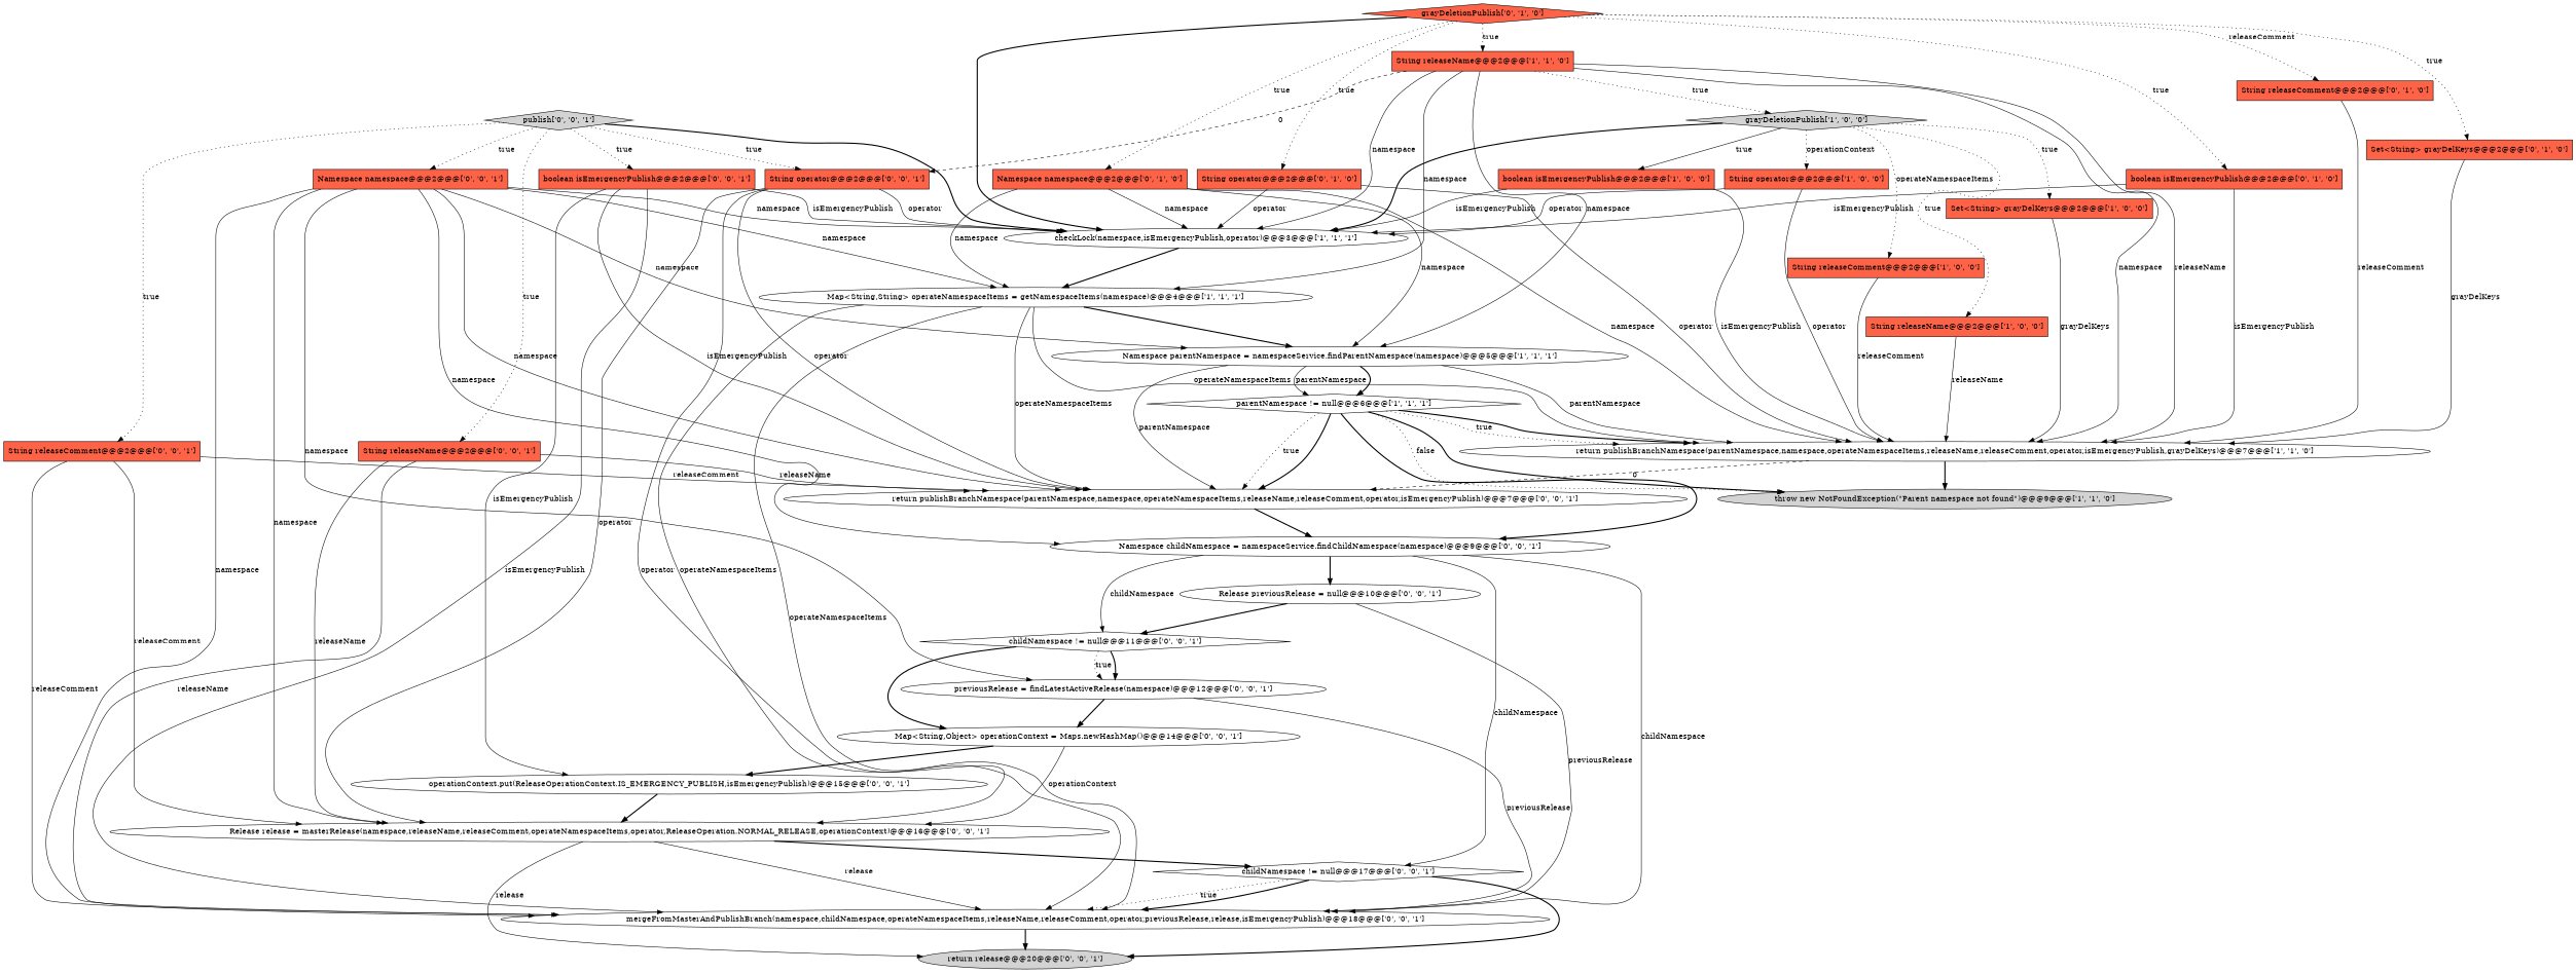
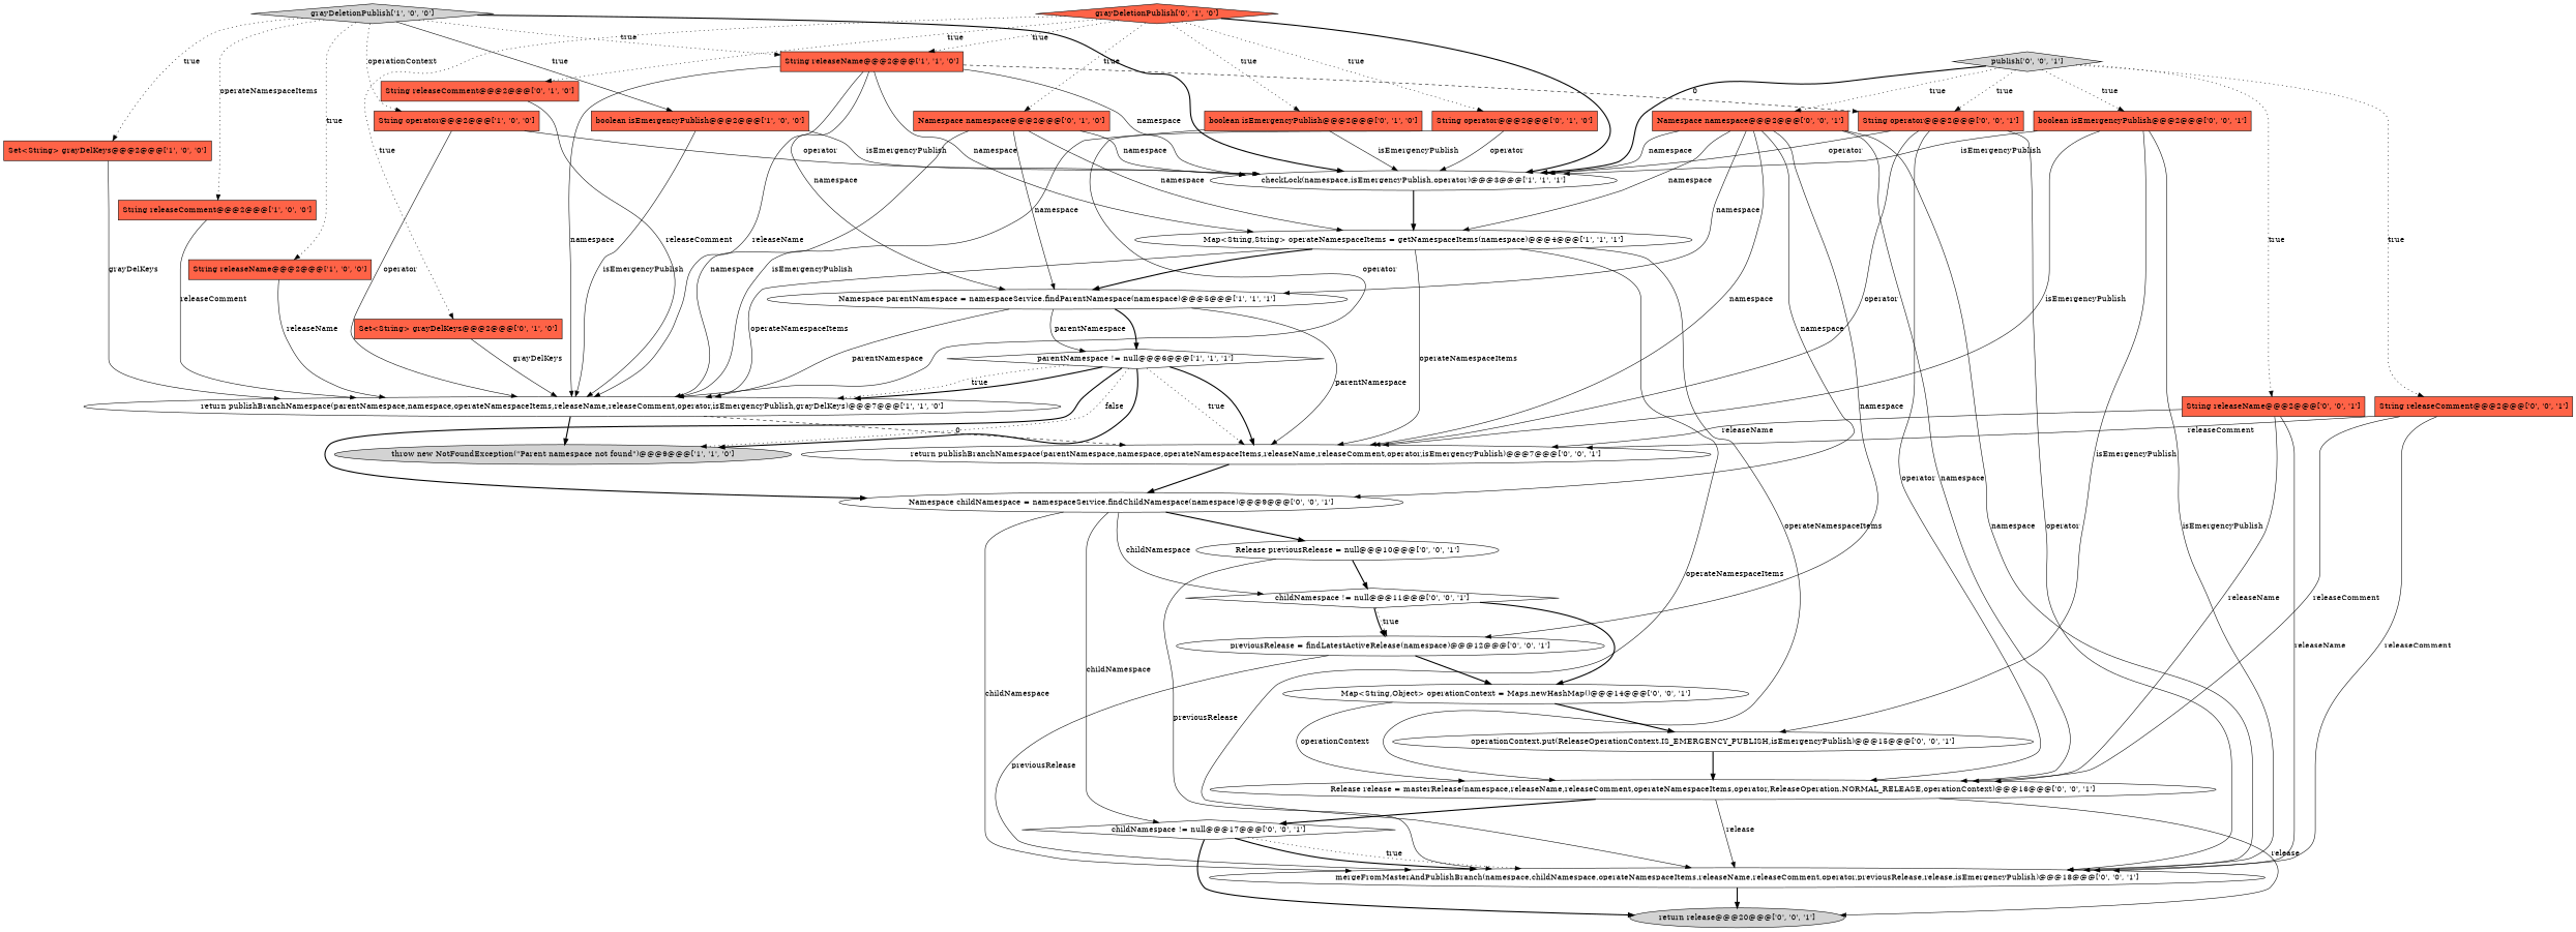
  digraph {
    node [fillcolor=tomato shape=box style=filled]
    edge [style=solid]
    n1 [label="String operator@@@2@@@['0', '0', '1']"]
    n2 [fillcolor=white label="checkLock(namespace,isEmergencyPublish,operator)@@@3@@@['1', '1', '1']" shape=ellipse]
    n3 [fillcolor=white label="return publishBranchNamespace(parentNamespace,namespace,operateNamespaceItems,releaseName,releaseComment,operator,isEmergencyPublish)@@@7@@@['0', '0', '1']" shape=ellipse]
    n4 [fillcolor=white label="mergeFromMasterAndPublishBranch(namespace,childNamespace,operateNamespaceItems,releaseName,releaseComment,operator,previousRelease,release,isEmergencyPublish)@@@18@@@['0', '0', '1']" shape=ellipse]
    n5 [fillcolor=white label="Release release = masterRelease(namespace,releaseName,releaseComment,operateNamespaceItems,operator,ReleaseOperation.NORMAL_RELEASE,operationContext)@@@16@@@['0', '0', '1']" shape=ellipse]
    n6 [fillcolor=white label="Map<String,String> operateNamespaceItems = getNamespaceItems(namespace)@@@4@@@['1', '1', '1']" shape=ellipse]
    n7 [fillcolor=white label="Namespace childNamespace = namespaceService.findChildNamespace(namespace)@@@9@@@['0', '0', '1']" shape=ellipse]
    n8 [fillcolor=lightgray label="return release@@@20@@@['0', '0', '1']" shape=ellipse]
    n9 [fillcolor=white label="childNamespace != null@@@17@@@['0', '0', '1']" shape=diamond]
    n10 [label="String operator@@@2@@@['0', '1', '0']"]
    n11 [fillcolor=white label="return publishBranchNamespace(parentNamespace,namespace,operateNamespaceItems,releaseName,releaseComment,operator,isEmergencyPublish,grayDelKeys)@@@7@@@['1', '1', '0']" shape=ellipse]
    n12 [fillcolor=lightgray label="throw new NotFoundException(\"Parent namespace not found\")@@@9@@@['1', '1', '0']" shape=ellipse]
    n13 [label="String operator@@@2@@@['1', '0', '0']"]
    n14 [label="grayDeletionPublish['0', '1', '0']" shape=diamond]
    n15 [label="boolean isEmergencyPublish@@@2@@@['0', '1', '0']"]
    n16 [label="String releaseComment@@@2@@@['0', '1', '0']"]
    n17 [label="String releaseName@@@2@@@['1', '1', '0']"]
    n18 [label="Namespace namespace@@@2@@@['0', '1', '0']"]
    n19 [label="Set<String> grayDelKeys@@@2@@@['0', '1', '0']"]
    n20 [fillcolor=white label="Namespace parentNamespace = namespaceService.findParentNamespace(namespace)@@@5@@@['1', '1', '1']" shape=ellipse]
    n21 [fillcolor=white label="parentNamespace != null@@@6@@@['1', '1', '1']" shape=diamond]
    n22 [fillcolor=white label="childNamespace != null@@@11@@@['0', '0', '1']" shape=diamond]
    n23 [fillcolor=white label="Release previousRelease = null@@@10@@@['0', '0', '1']" shape=ellipse]
    n24 [label="Namespace namespace@@@2@@@['0', '0', '1']"]
    n25 [fillcolor=white label="previousRelease = findLatestActiveRelease(namespace)@@@12@@@['0', '0', '1']" shape=ellipse]
    n26 [fillcolor=white label="Map<String,Object> operationContext = Maps.newHashMap()@@@14@@@['0', '0', '1']" shape=ellipse]
    n27 [fillcolor=white label="operationContext.put(ReleaseOperationContext.IS_EMERGENCY_PUBLISH,isEmergencyPublish)@@@15@@@['0', '0', '1']" shape=ellipse]
    n28 [label="String releaseName@@@2@@@['0', '0', '1']"]
    n29 [label="Set<String> grayDelKeys@@@2@@@['1', '0', '0']"]
    n30 [label="String releaseComment@@@2@@@['1', '0', '0']"]
    n31 [label="boolean isEmergencyPublish@@@2@@@['0', '0', '1']"]
    n32 [label="boolean isEmergencyPublish@@@2@@@['1', '0', '0']"]
    n33 [fillcolor=lightgray label="publish['0', '0', '1']" shape=diamond]
    n34 [label="String releaseComment@@@2@@@['0', '0', '1']"]
    n35 [fillcolor=lightgray label="grayDeletionPublish['1', '0', '0']" shape=diamond]
    n36 [label="String releaseName@@@2@@@['1', '0', '0']"]
    n1 -> n2 [label=operator]
    n1 -> n3 [label=operator]
    n1 -> n4 [label=operator]
    n1 -> n5 [label=operator]
    n2 -> n6 [style=bold]
    n3 -> n7 [style=bold]
    n4 -> n8 [style=bold]
    n5 -> n4 [label=release]
    n5 -> n8 [label=release]
    n5 -> n9 [style=bold]
    n6 -> n3 [label=operateNamespaceItems]
    n6 -> n4 [label=operateNamespaceItems]
    n6 -> n5 [label=operateNamespaceItems]
    n6 -> n11 [label=operateNamespaceItems]
    n6 -> n20 [style=bold]
    n7 -> n4 [label=childNamespace]
    n7 -> n9 [label=childNamespace]
    n7 -> n22 [label=childNamespace]
    n7 -> n23 [style=bold]
    n9 -> n4 [label=true style=dotted]
    n9 -> n4 [style=bold]
    n9 -> n8 [style=bold]
    n10 -> n2 [label=operator]
    n10 -> n11 [label=operator]
    n11 -> n3 [label=0 style=dashed]
    n11 -> n12 [style=bold]
    n13 -> n2 [label=operator]
    n13 -> n11 [label=operator]
    n14 -> n2 [style=bold]
    n14 -> n10 [label=true style=dotted]
    n14 -> n15 [label=true style=dotted]
-   n14 -> n16 [label=releaseComment style=dotted]
+   n14 -> n16 [label=true style=dotted]
    n14 -> n17 [label=true style=dotted]
    n14 -> n18 [label=true style=dotted]
    n14 -> n19 [label=true style=dotted]
    n15 -> n2 [label=isEmergencyPublish]
    n15 -> n11 [label=isEmergencyPublish]
    n16 -> n11 [label=releaseComment]
    n17 -> n1 [label=0 style=dashed]
    n17 -> n2 [label=namespace]
    n17 -> n6 [label=namespace]
    n17 -> n11 [label=namespace]
    n17 -> n11 [label=releaseName]
    n17 -> n20 [label=namespace]
    n18 -> n2 [label=namespace]
    n18 -> n6 [label=namespace]
    n18 -> n11 [label=namespace]
    n18 -> n20 [label=namespace]
    n19 -> n11 [label=grayDelKeys]
    n20 -> n3 [label=parentNamespace]
    n20 -> n11 [label=parentNamespace]
    n20 -> n21 [style=bold]
    n20 -> n21 [label=parentNamespace]
    n21 -> n3 [label=true style=dotted]
    n21 -> n3 [style=bold]
    n21 -> n7 [style=bold]
    n21 -> n11 [style=bold]
    n21 -> n11 [label=true style=dotted]
    n21 -> n12 [label=false style=dotted]
    n21 -> n12 [style=bold]
    n22 -> n25 [style=bold]
    n22 -> n25 [label=true style=dotted]
    n22 -> n26 [style=bold]
    n23 -> n4 [label=previousRelease]
    n23 -> n22 [style=bold]
    n24 -> n2 [label=namespace]
    n24 -> n3 [label=namespace]
    n24 -> n4 [label=namespace]
    n24 -> n5 [label=namespace]
    n24 -> n6 [label=namespace]
    n24 -> n7 [label=namespace]
    n24 -> n20 [label=namespace]
    n24 -> n25 [label=namespace]
    n25 -> n4 [label=previousRelease]
    n25 -> n26 [style=bold]
    n26 -> n5 [label=operationContext]
    n26 -> n27 [style=bold]
    n27 -> n5 [style=bold]
    n28 -> n3 [label=releaseName]
    n28 -> n4 [label=releaseName]
    n28 -> n5 [label=releaseName]
    n29 -> n11 [label=grayDelKeys]
    n30 -> n11 [label=releaseComment]
    n31 -> n2 [label=isEmergencyPublish]
    n31 -> n3 [label=isEmergencyPublish]
    n31 -> n4 [label=isEmergencyPublish]
    n31 -> n27 [label=isEmergencyPublish]
    n32 -> n2 [label=isEmergencyPublish]
    n32 -> n11 [label=isEmergencyPublish]
    n33 -> n1 [label=true style=dotted]
    n33 -> n2 [style=bold]
    n33 -> n24 [label=true style=dotted]
    n33 -> n28 [label=true style=dotted]
    n33 -> n31 [label=true style=dotted]
    n33 -> n34 [label=true style=dotted]
    n34 -> n3 [label=releaseComment]
    n34 -> n4 [label=releaseComment]
    n34 -> n5 [label=releaseComment]
    n35 -> n2 [style=bold]
    n35 -> n13 [label=operationContext style=dotted]
-   n17 -> n35 [label=true style=dotted]
+   n35 -> n17 [label=true style=dotted]
    n35 -> n29 [label=true style=dotted]
    n35 -> n30 [label=operateNamespaceItems style=dotted]
    n35 -> n32 [label=true]
    n35 -> n36 [label=true style=dotted]
    n36 -> n11 [label=releaseName]
  }
